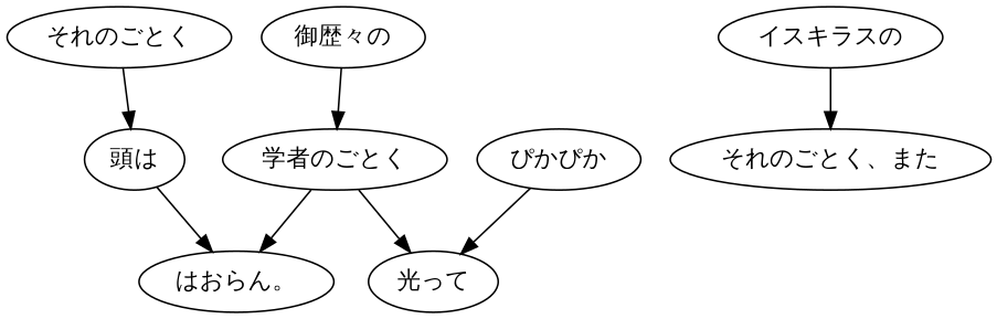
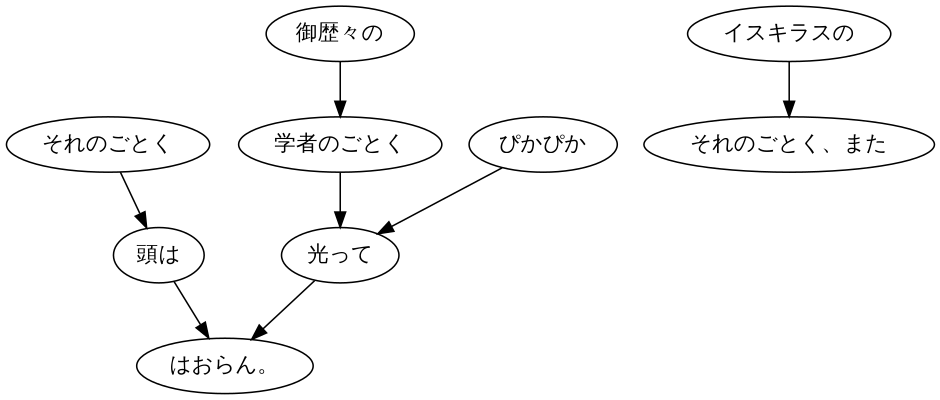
  digraph {
    n1 [label="それのごとく"]
    n2 [label="頭は"]
    n3 [label="はおらん。"]
    n4 [label="イスキラスの"]
    n5 [label="それのごとく、また"]
    n6 [label="御歴々の"]
    n7 [label="学者のごとく"]
    n8 [label="光って"]
    n9 [label="ぴかぴか"]
    n1 -> n2
    n2 -> n3
    n4 -> n5
    n6 -> n7
    n7 -> n8
-   n7 -> n3
+   n8 -> n3
    n9 -> n8
  }
